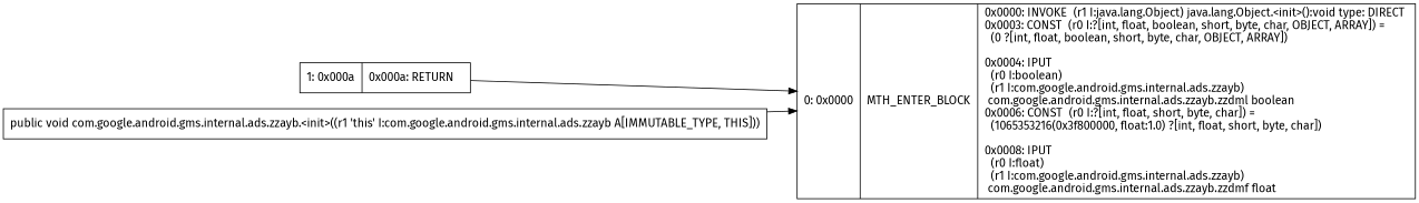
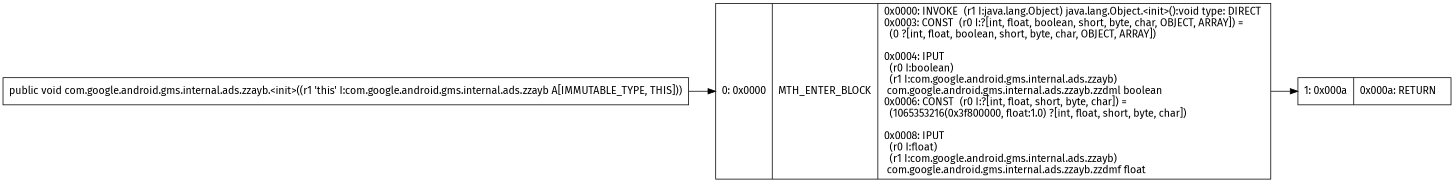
  digraph {
    rankdir=LR
    fontname="Fira Sans"
    node [shape=record fontname="Fira Sans"]
    edge [fontname="Fira Sans"]
    n1 [label="{0\:\ 0x0000|MTH_ENTER_BLOCK\l|0x0000: INVOKE  (r1 I:java.lang.Object) java.lang.Object.\<init\>():void type: DIRECT \l0x0003: CONST  (r0 I:?[int, float, boolean, short, byte, char, OBJECT, ARRAY]) = \l  (0 ?[int, float, boolean, short, byte, char, OBJECT, ARRAY])\l \l0x0004: IPUT  \l  (r0 I:boolean)\l  (r1 I:com.google.android.gms.internal.ads.zzayb)\l com.google.android.gms.internal.ads.zzayb.zzdml boolean \l0x0006: CONST  (r0 I:?[int, float, short, byte, char]) = \l  (1065353216(0x3f800000, float:1.0) ?[int, float, short, byte, char])\l \l0x0008: IPUT  \l  (r0 I:float)\l  (r1 I:com.google.android.gms.internal.ads.zzayb)\l com.google.android.gms.internal.ads.zzayb.zzdmf float \l}"]
    n2 [label="{1\:\ 0x000a|0x000a: RETURN   \l}"]
    n3 [label="{public void com.google.android.gms.internal.ads.zzayb.\<init\>((r1 'this' I:com.google.android.gms.internal.ads.zzayb A[IMMUTABLE_TYPE, THIS])) }"]
-   n2 -> n1
+   n1 -> n2
    n3 -> n1
  }
